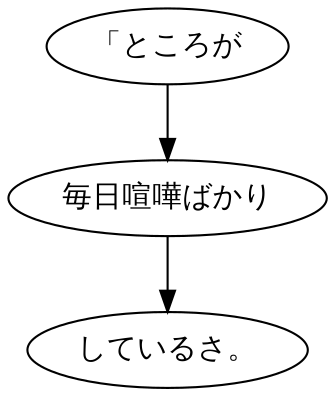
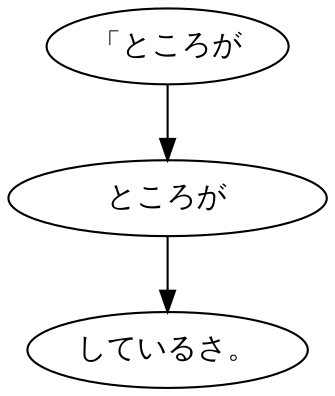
  digraph {
    n1 [label="「ところが"]
-   n2 [label="毎日喧嘩ばかり"]
+   n2 [label="ところが"]
    n3 [label="しているさ。"]
    n1 -> n2
    n2 -> n3
  }
